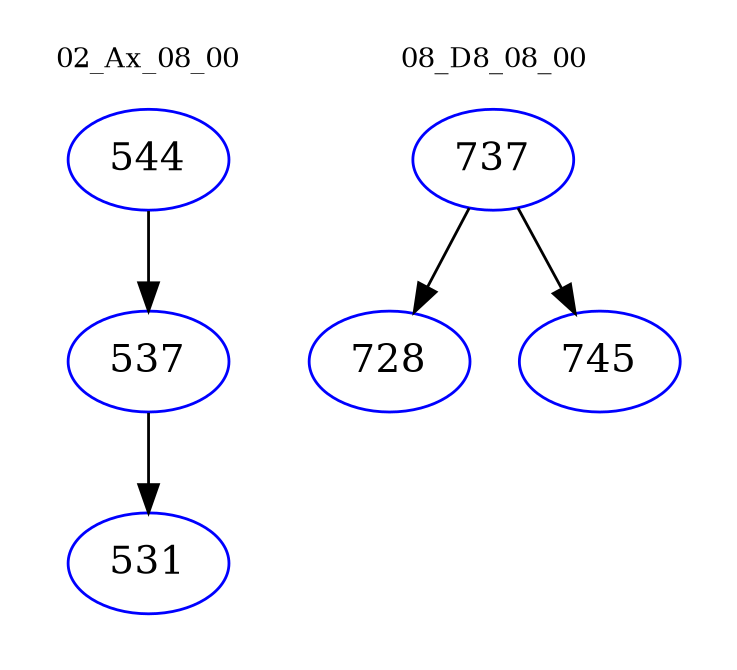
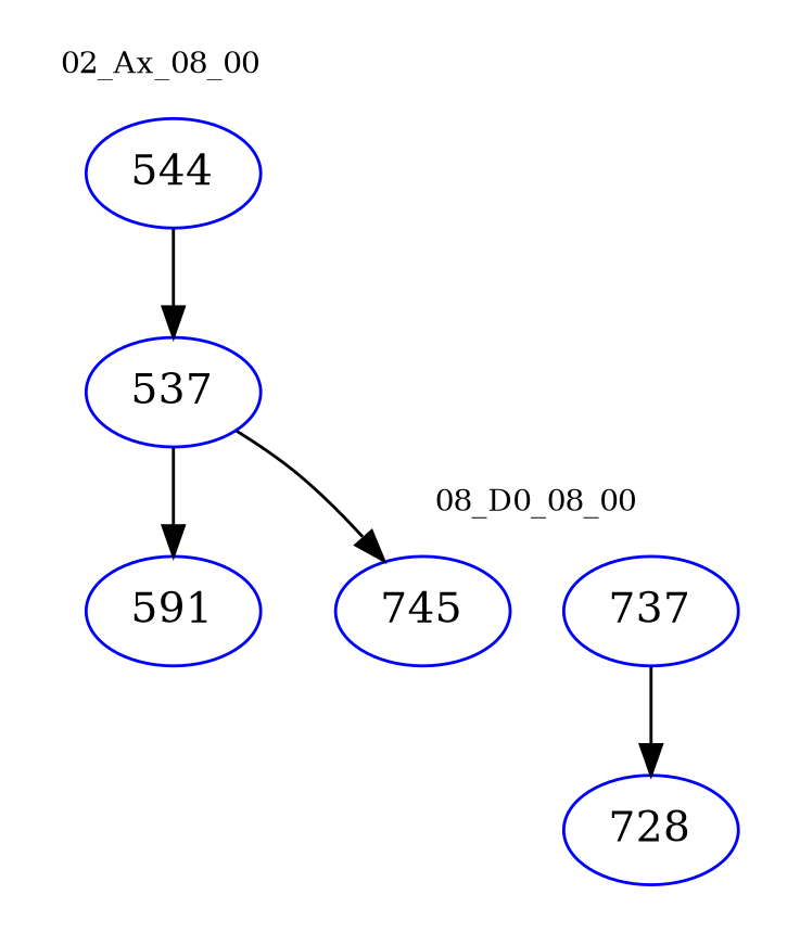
  digraph {
    node [color=blue]
    edge [color=black]
    n1 [label=537]
-   n2 [label=531]
+   n2 [label=591]
    n3 [label=544]
    n4 [label=737]
    n5 [label=728]
    n6 [label=745]
    subgraph cluster_1 {
      color=white
      fontsize=10
      label="02_Ax_08_00"
      n1
      n2
      n3
    }
    subgraph cluster_2 {
      color=white
      fontsize=10
-     label="08_D8_08_00"
+     label="08_D0_08_00"
      n4
      n5
      n6
    }
    n1 -> n2
    n3 -> n1
    n4 -> n5
-   n4 -> n6
+   n1 -> n6
  }
